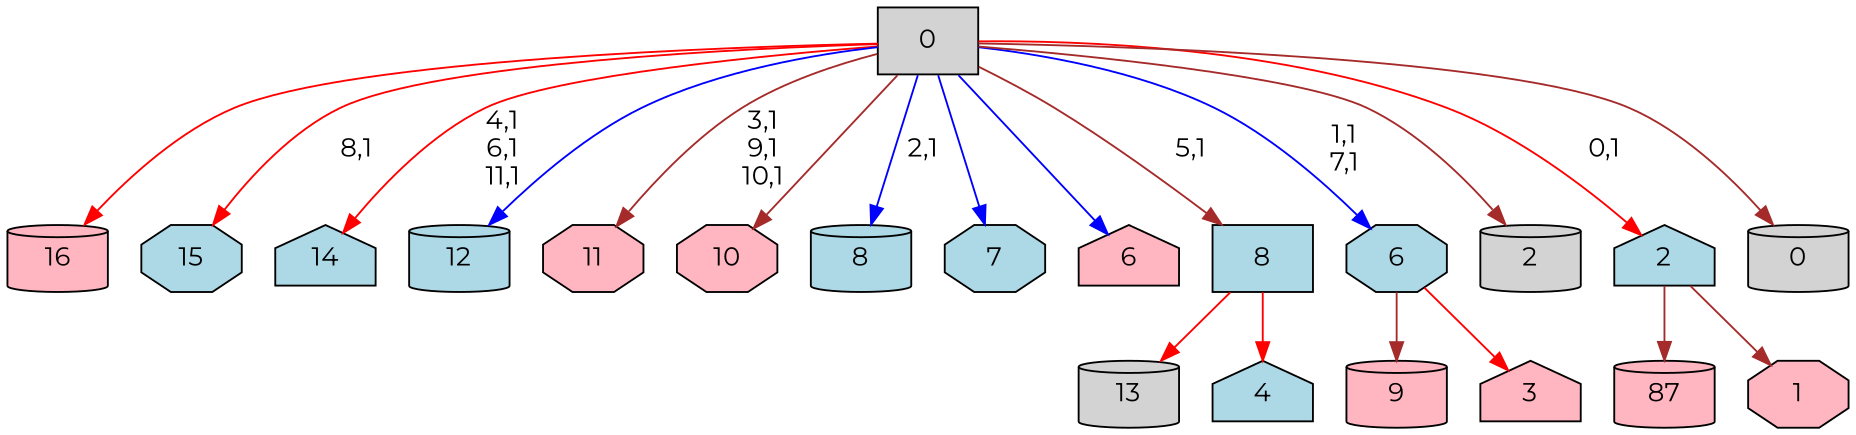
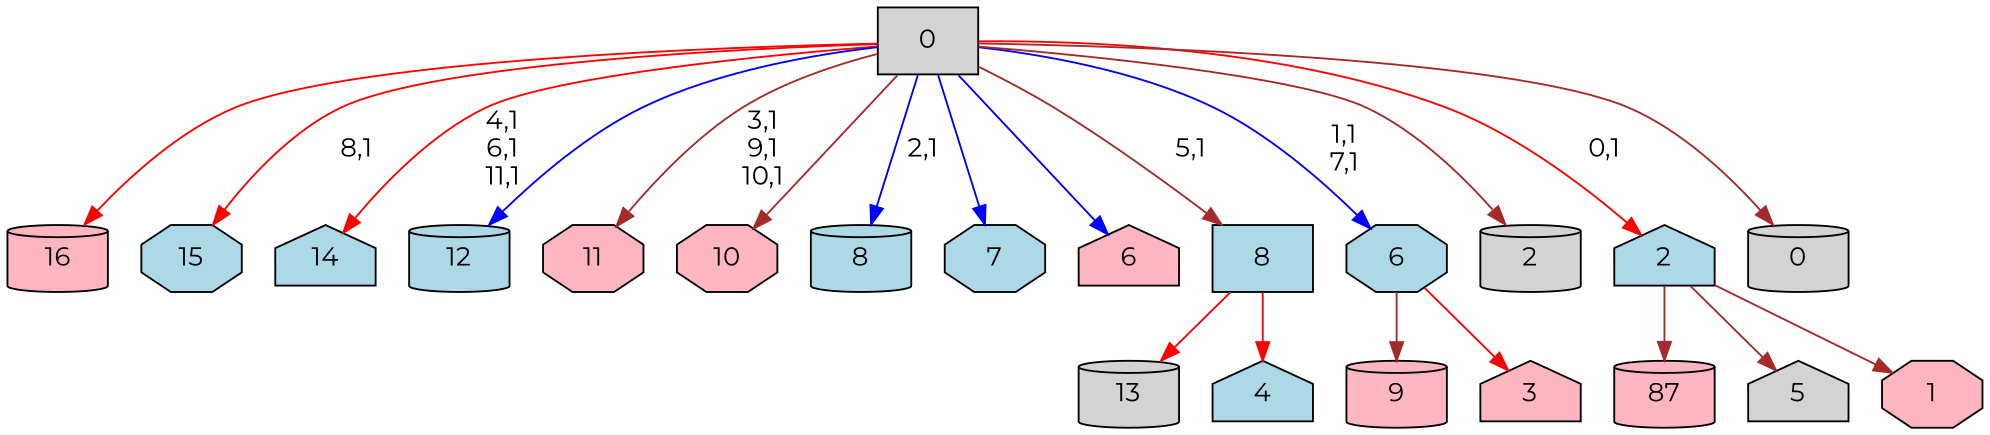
  digraph {
    fontname=Montserrat
    node [fillcolor=lightblue fontname=Montserrat shape=cylinder style=filled]
    edge [color=brown fontname=Montserrat]
    n1 [fillcolor=lightpink label=87]
    n2 [fillcolor=lightpink label=16]
    n3 [label=15 shape=octagon]
    n4 [label=14 shape=house]
    n5 [fillcolor=lightgrey label=13]
    n6 [label=12]
    n7 [fillcolor=lightpink label=11 shape=octagon]
    n8 [fillcolor=lightpink label=10 shape=octagon]
    n9 [fillcolor=lightpink label=9]
    n10 [label=8]
    n11 [label=7 shape=octagon]
    n12 [fillcolor=lightpink label=6 shape=house]
+   n13 [fillcolor=lightgrey label=5 shape=house]
    n14 [label=4 shape=house]
    8 [shape=box]
    n16 [fillcolor=lightpink label=3 shape=house]
    6 [shape=octagon]
    n18 [fillcolor=lightgrey label=2]
    n19 [fillcolor=lightpink label=1 shape=octagon]
    2 [shape=house]
    n21 [fillcolor=lightgrey label=0]
    0 [fillcolor=lightgrey shape=box]
    8 -> n5 [color=red]
    8 -> n14 [color=red]
    6 -> n9
    6 -> n16 [color=red]
    2 -> n1
+   2 -> n13
    2 -> n19
    0 -> n2 [color=red]
    0 -> n3 [color=red label="8,1"]
    0 -> n4 [color=red label="4,1\n6,1\n11,1"]
    0 -> n6 [color=blue]
    0 -> n7 [label="3,1\n9,1\n10,1"]
    0 -> n8
    0 -> n10 [color=blue label="2,1"]
    0 -> n11 [color=blue]
    0 -> n12 [color=blue]
    0 -> 8 [label="5,1"]
    0 -> 6 [color=blue label="1,1\n7,1"]
    0 -> n18
    0 -> 2 [color=red label="0,1"]
    0 -> n21
  }
